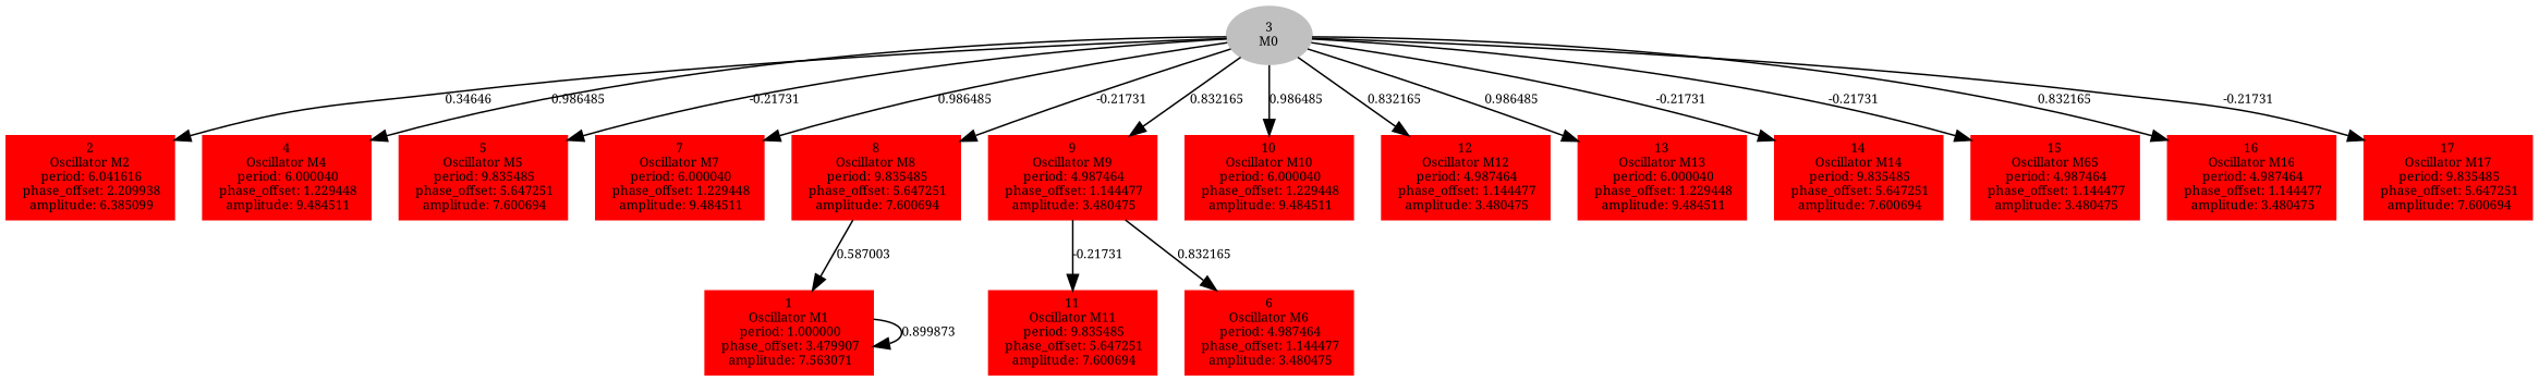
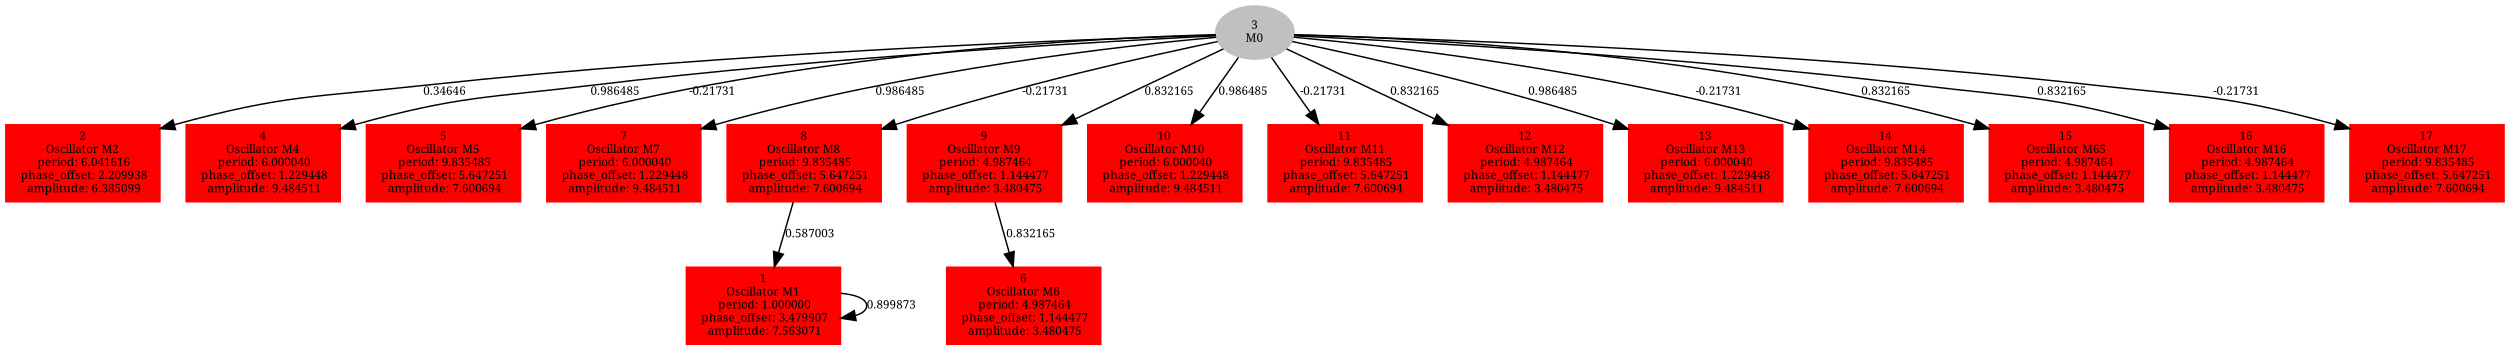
  digraph {
    fontname="Noto Serif"
    forcelabels=true
    node [color=red fontname="Noto Serif" fontsize=8 shape=box style=filled]
    edge [fontname="Noto Serif" fontsize=8]
    n1 [label=<1<BR />Oscillator M1<BR /> period: 1.000000<BR /> phase_offset: 3.479907<BR /> amplitude: 7.563071>]
    n2 [label=<2<BR />Oscillator M2<BR /> period: 6.041616<BR /> phase_offset: 2.209938<BR /> amplitude: 6.385099>]
    n3 [color=grey label=<3<BR/>M0> shape=""]
    n4 [label=<4<BR />Oscillator M4<BR /> period: 6.000040<BR /> phase_offset: 1.229448<BR /> amplitude: 9.484511>]
    n5 [label=<5<BR />Oscillator M5<BR /> period: 9.835485<BR /> phase_offset: 5.647251<BR /> amplitude: 7.600694>]
    n6 [label=<7<BR />Oscillator M7<BR /> period: 6.000040<BR /> phase_offset: 1.229448<BR /> amplitude: 9.484511>]
    n7 [label=<8<BR />Oscillator M8<BR /> period: 9.835485<BR /> phase_offset: 5.647251<BR /> amplitude: 7.600694>]
    n8 [label=<9<BR />Oscillator M9<BR /> period: 4.987464<BR /> phase_offset: 1.144477<BR /> amplitude: 3.480475>]
    n9 [label=<10<BR />Oscillator M10<BR /> period: 6.000040<BR /> phase_offset: 1.229448<BR /> amplitude: 9.484511>]
    n10 [label=<11<BR />Oscillator M11<BR /> period: 9.835485<BR /> phase_offset: 5.647251<BR /> amplitude: 7.600694>]
    n11 [label=<12<BR />Oscillator M12<BR /> period: 4.987464<BR /> phase_offset: 1.144477<BR /> amplitude: 3.480475>]
    n12 [label=<13<BR />Oscillator M13<BR /> period: 6.000040<BR /> phase_offset: 1.229448<BR /> amplitude: 9.484511>]
    n13 [label=<14<BR />Oscillator M14<BR /> period: 9.835485<BR /> phase_offset: 5.647251<BR /> amplitude: 7.600694>]
    n14 [label=<15<BR />Oscillator M65<BR /> period: 4.987464<BR /> phase_offset: 1.144477<BR /> amplitude: 3.480475>]
    n15 [label=<16<BR />Oscillator M16<BR /> period: 4.987464<BR /> phase_offset: 1.144477<BR /> amplitude: 3.480475>]
    n16 [label=<17<BR />Oscillator M17<BR /> period: 9.835485<BR /> phase_offset: 5.647251<BR /> amplitude: 7.600694>]
    n17 [label=<6<BR />Oscillator M6<BR /> period: 4.987464<BR /> phase_offset: 1.144477<BR /> amplitude: 3.480475>]
    n1 -> n1 [label="0.899873 "]
    n3 -> n2 [label="0.34646 "]
    n3 -> n4 [label="0.986485 "]
    n3 -> n5 [label="-0.21731 "]
    n3 -> n6 [label="0.986485 "]
    n3 -> n7 [label="-0.21731 "]
    n3 -> n8 [label="0.832165 "]
    n3 -> n9 [label="0.986485 "]
-   n8 -> n10 [label="-0.21731 "]
+   n3 -> n10 [label="-0.21731 "]
    n3 -> n11 [label="0.832165 "]
    n3 -> n12 [label="0.986485 "]
    n3 -> n13 [label="-0.21731 "]
-   n3 -> n14 [label="-0.21731 "]
+   n3 -> n14 [label="0.832165 "]
    n3 -> n15 [label="0.832165 "]
    n3 -> n16 [label="-0.21731 "]
    n7 -> n1 [label="0.587003 "]
    n8 -> n17 [label="0.832165 "]
  }
